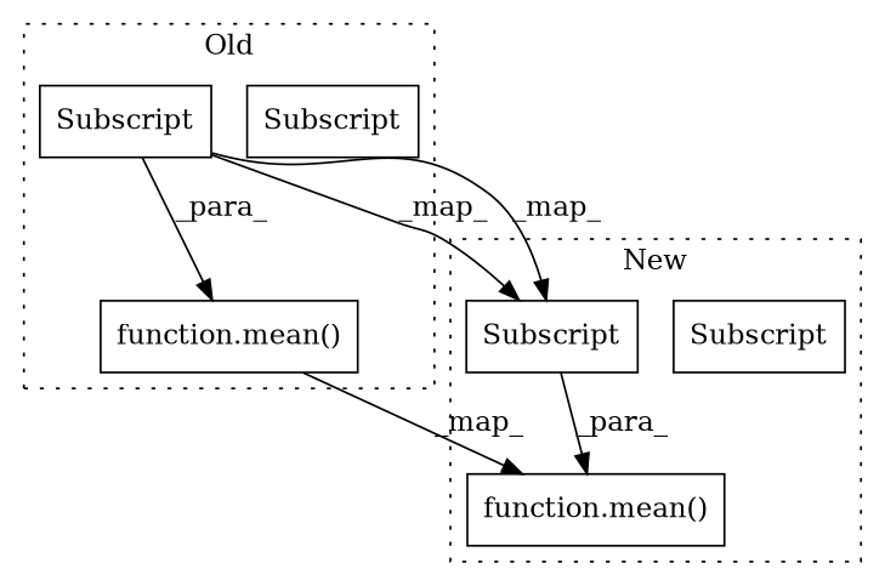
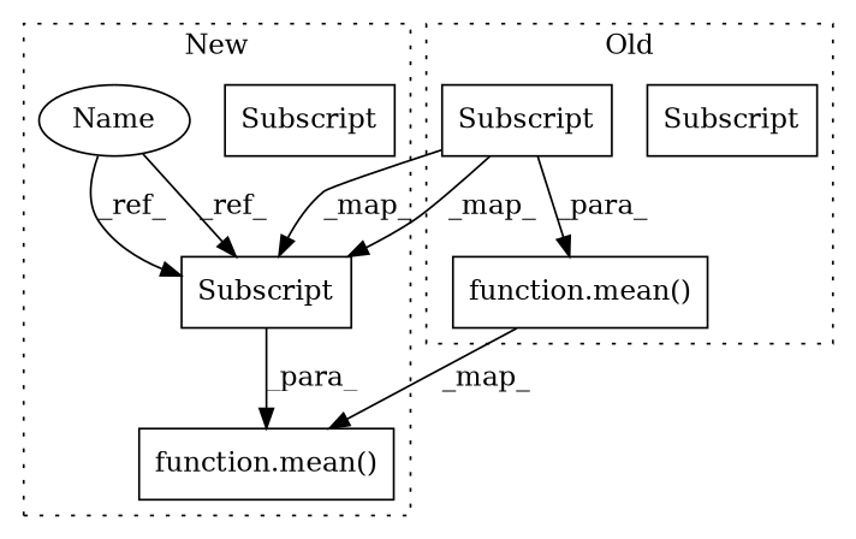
  digraph {
    node [a=63 l="18,0" s="1025,0" shape=box]
    n1 [a=75 l="5,1" label="function.mean()" s="1020,1043"]
    n2 [label=Subscript]
    n3 [label=Subscript]
    n4 [a=75 l="5,1" label="function.mean()" s="764,787"]
    n5 [label=Subscript s="769,0"]
+   n6 [a=87 l=10 label=Name s=594 shape=ellipse]
    n7 [label=Subscript s="769,0"]
    subgraph cluster_1 {
      label=Old
      style=dotted
      n1
      n2
      n3
    }
    subgraph cluster_2 {
      label=New
      style=dotted
      n4
      n5
+     n6
      n7
    }
    n1 -> n4 [label=_map_]
    n3 -> n1 [label=_para_]
    n3 -> n7 [label=_map_]
    n3 -> n7 [label=_map_]
+   n6 -> n7 [label=_ref_]
+   n6 -> n7 [label=_ref_]
    n7 -> n4 [label=_para_]
  }
